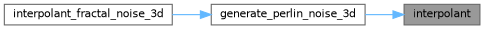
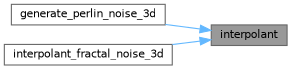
  digraph {
    rankdir=RL
    node [color=grey40 fillcolor=white fontname=Helvetica fontsize=10 shape=box style=filled]
    edge [color=steelblue1 dir=back fontname=Helvetica fontsize=10 labelfontname=Helvetica labelfontsize=10 style=solid]
    n1 [color=gray40 fillcolor=grey60 fontcolor=black height=0.2 label=interpolant width=0.4]
    n2 [height=0.2 label=generate_perlin_noise_3d width=0.4]
    n3 [height=0.2 label=interpolant_fractal_noise_3d width=0.4]
    n1 -> n2
-   n2 -> n3
+   n1 -> n3
  }
